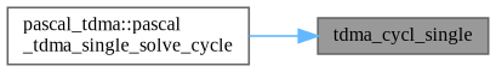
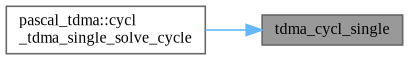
  digraph {
    rankdir=RL
    fontname="Liberation Serif"
    node [fontname="Liberation Serif" fontsize=10 shape=box style=filled]
    n1 [color=gray40 fillcolor=grey60 fontcolor=black height=0.2 label=tdma_cycl_single width=0.4]
-   n2 [color=grey40 fillcolor=white height=0.2 label="pascal_tdma::pascal\l_tdma_single_solve_cycle" width=0.4]
+   n2 [color=grey40 fillcolor=white height=0.2 label="pascal_tdma::cycl\l_tdma_single_solve_cycle" width=0.4]
    n1 -> n2 [color=steelblue1 dir=back fontname="Liberation Serif" fontsize=10 labelfontname=Helvetica labelfontsize=10 style=solid]
  }
